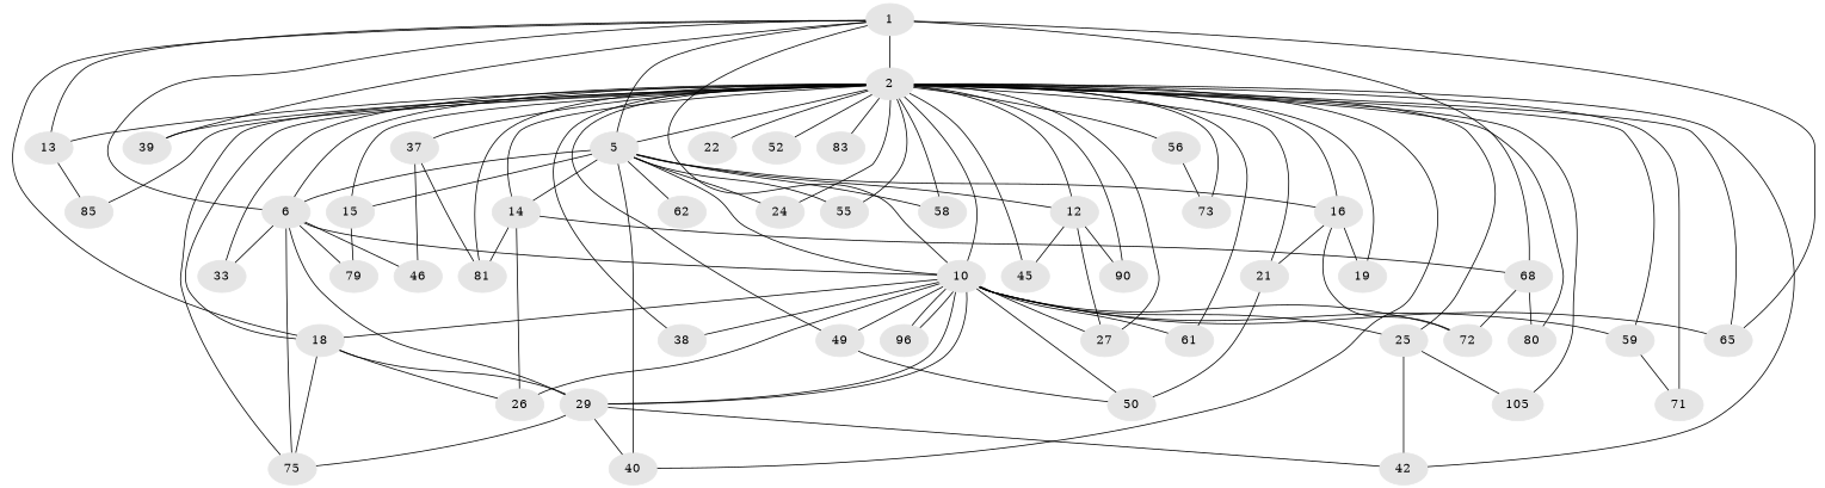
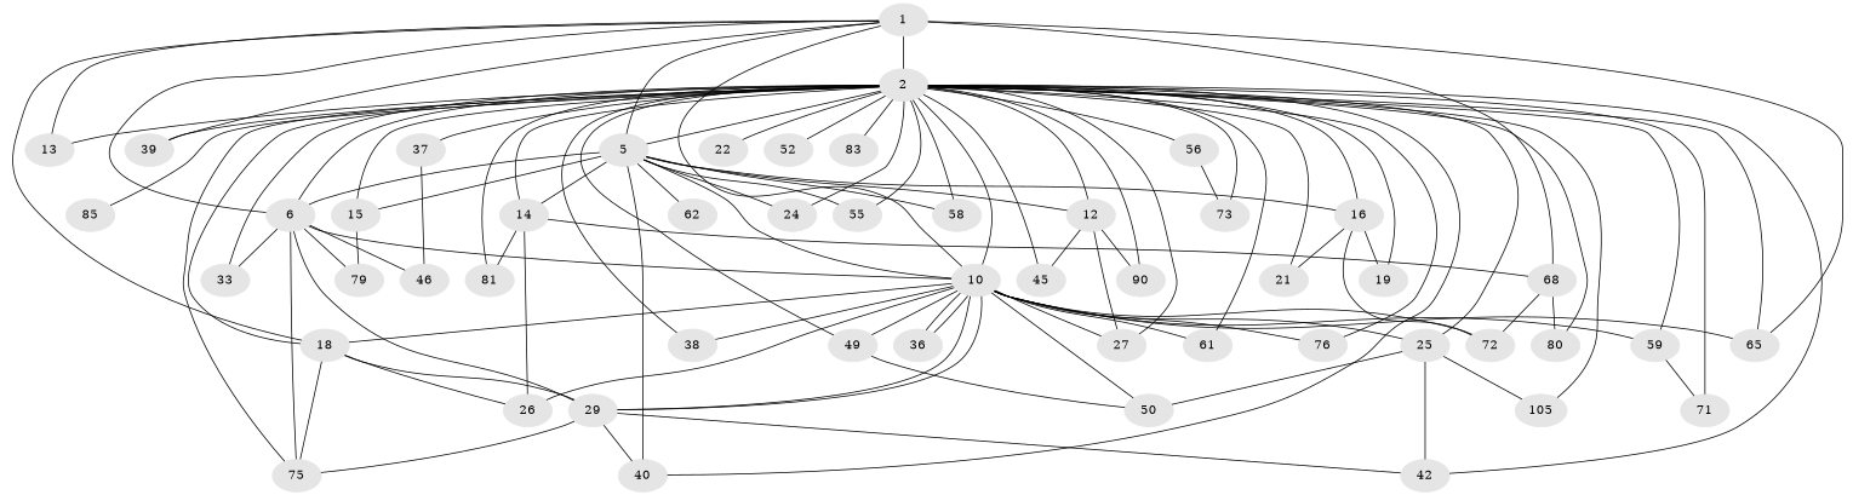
  graph {
    node [color=gray90 style=filled]
    2 [super="+7+9+92+57+31+69+3+11+20"]
    5 [super="+78+8+38"]
    6 [super="+17+35"]
    10 [super="+53+82+41+54+28+44"]
    13
    18
    39
    65
    12
    14
    15
    16
    19
    21
    22
    24
    25
    27
    33
    n20 [label=38 super="+67"]
    37 [super="+70"]
    40 [super="+93"]
    42 [super="+64"]
    45
    49
    52
    55
    56 [super="+74"]
    58
    59
    61
    71 [super="+101"]
    73
    75 [super="+87+100"]
+   76
    80
    81 [super="+84"]
    83
    85
    90
    105
    1
    68
    62
    29 [super="+30"]
    46
    79
    26
-   36 [label=96]
+   36
    50 [super="+91"]
    72 [super="+97"]
    2 -- 5 [weight=12]
    2 -- 6 [weight=6]
    2 -- 10 [weight=14]
    2 -- 13
    2 -- 18
    2 -- 39
    2 -- 65
    2 -- 12 [weight=4]
    2 -- 14
    2 -- 15 [weight=2]
    2 -- 16 [weight=2]
    2 -- 19 [weight=2]
    2 -- 21
    2 -- 22 [weight=2]
    2 -- 24
    2 -- 25
    2 -- 27 [weight=2]
    2 -- 33
    2 -- n20 [weight=2]
    2 -- 37 [weight=3]
    2 -- 40
    2 -- 42
    2 -- 45
    2 -- 49
    2 -- 52 [weight=2]
    2 -- 55
    2 -- 56 [weight=3]
    2 -- 58
    2 -- 59
    2 -- 61
    2 -- 71 [weight=2]
    2 -- 73
    2 -- 75
+   2 -- 76
    2 -- 80
    2 -- 81
    2 -- 83
    2 -- 85
    2 -- 90
    2 -- 105
    5 -- 6 [weight=3]
    5 -- 10 [weight=2]
    5 -- 12 [weight=2]
    5 -- 14
    5 -- 15
    5 -- 16
    5 -- 24
    5 -- 40
    5 -- 55
    5 -- 58
    5 -- 62
    6 -- 10 [weight=3]
    6 -- 33
    6 -- 75
    6 -- 29
    6 -- 46
    6 -- 79
    10 -- 18
    10 -- 65
    10 -- 25
    10 -- 27
    10 -- n20
    10 -- 49
    10 -- 59
    10 -- 61
+   10 -- 76
    10 -- 29
    10 -- 29
    10 -- 26
    10 -- 36
    10 -- 36
    10 -- 50
    10 -- 72
-   13 -- 85
    18 -- 75
    18 -- 29
    18 -- 26
    12 -- 27
    12 -- 45
    12 -- 90
    14 -- 81
    14 -- 68
    14 -- 26
    15 -- 79
    16 -- 19
    16 -- 21
    16 -- 72
    25 -- 42
    25 -- 105
-   21 -- 50
-   37 -- 81
+   25 -- 50
    37 -- 46
    49 -- 50
    56 -- 73
    59 -- 71
    1 -- 2 [weight=6]
    1 -- 5 [weight=2]
    1 -- 6
    1 -- 10
    1 -- 13
    1 -- 18
    1 -- 39
    1 -- 65
    1 -- 68
    68 -- 80
    68 -- 72
    29 -- 40
    29 -- 42
    29 -- 75
  }
